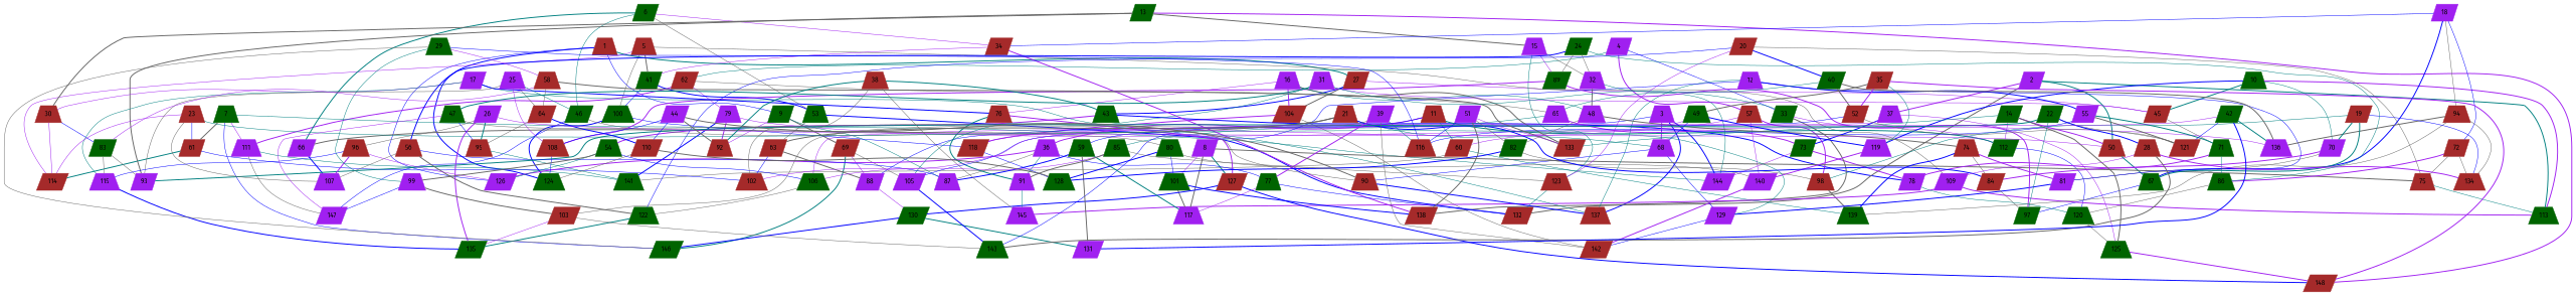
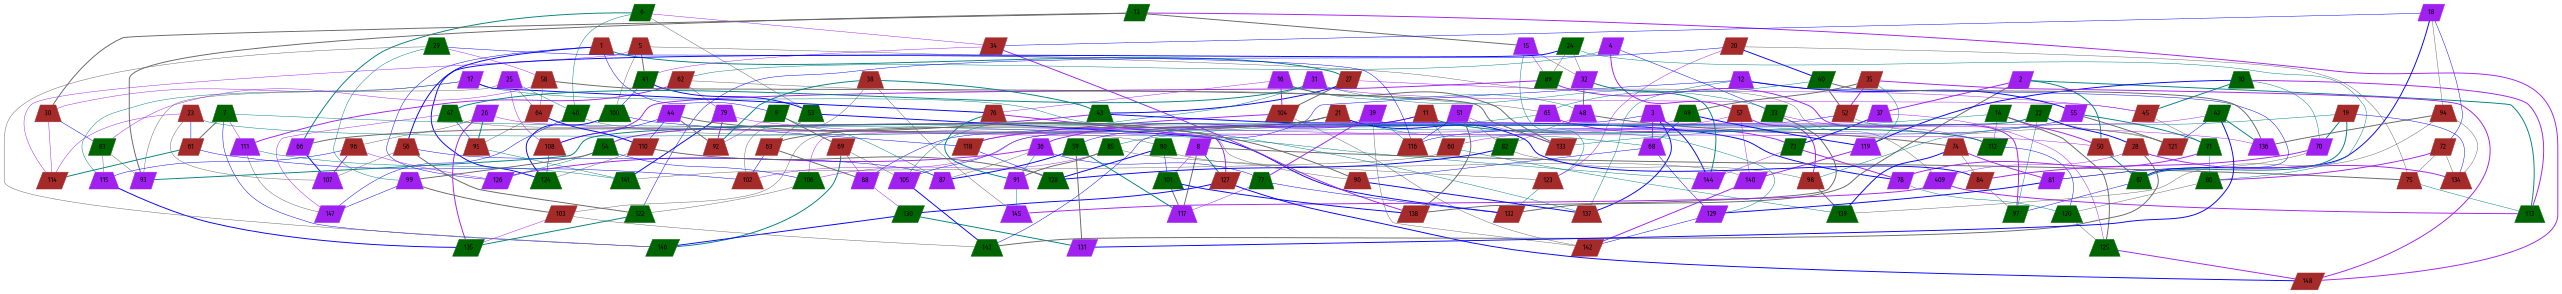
  graph {
    fontname="Fira Sans"
    node [color=brown fontname="Fira Sans" shape=trapezium style=filled]
    edge [color=gray40 fontname="Fira Sans" style=solid]
    9 [color=darkgreen shape=parallelogram]
    1
    27 [shape=parallelogram]
    124 [color=darkgreen]
    126 [color=purple shape=parallelogram]
    69 [shape=parallelogram]
    87 [color=purple]
    92
    45 [shape=parallelogram]
    104 [shape=parallelogram]
    43 [color=darkgreen]
    2 [color=purple shape=parallelogram]
    37 [color=purple]
    50
    113 [color=darkgreen]
    132 [shape=parallelogram]
    125 [color=darkgreen]
    73 [color=darkgreen shape=parallelogram]
    106 [color=darkgreen]
    67 [color=darkgreen]
    3 [color=purple]
    88 [color=purple shape=parallelogram]
    137
    144 [color=purple shape=parallelogram]
    68 [color=purple]
    66 [color=purple shape=parallelogram]
    107 [color=purple]
    130 [color=darkgreen shape=parallelogram]
    4 [color=purple shape=parallelogram]
    33 [color=darkgreen shape=parallelogram]
    57
    62 [shape=parallelogram]
    112 [color=darkgreen shape=parallelogram]
    138 [shape=parallelogram]
    60 [shape=parallelogram]
    98
    140 [color=purple shape=parallelogram]
    111 [color=purple]
    65 [color=purple]
    79 [color=purple]
    41 [color=darkgreen shape=parallelogram]
    5
    100 [color=darkgreen]
-   109 [color=purple shape=parallelogram]
+   109 [color=purple shape=parallelogram label=409]
    114 [shape=parallelogram]
    53 [color=darkgreen]
    118 [shape=parallelogram]
    145 [color=purple]
    6 [color=darkgreen shape=parallelogram]
    34 [shape=parallelogram]
    46 [color=darkgreen shape=parallelogram]
    80 [color=darkgreen]
    147 [color=purple shape=parallelogram]
    63 [shape=parallelogram]
    7 [color=darkgreen]
    61 [shape=parallelogram]
    146 [color=darkgreen shape=parallelogram]
    102
    141 [color=darkgreen]
    8 [color=purple shape=parallelogram]
    75
    101 [color=darkgreen]
    117 [color=purple]
    127 [shape=parallelogram]
    148 [shape=parallelogram]
    105 [color=purple shape=parallelogram]
    10 [color=darkgreen]
    70 [color=purple shape=parallelogram]
    119 [color=purple]
    71 [color=darkgreen]
    81 [color=purple shape=parallelogram]
    84 [shape=parallelogram]
    36 [color=purple]
    11
    143 [color=darkgreen]
    77 [color=darkgreen]
    91 [color=purple]
    139 [color=darkgreen]
    120 [color=darkgreen]
    12 [color=purple]
    55 [color=purple shape=parallelogram]
    59 [color=darkgreen]
    121 [shape=parallelogram]
    116
    131 [color=purple shape=parallelogram]
    129 [color=purple shape=parallelogram]
    13 [color=darkgreen shape=parallelogram]
    15 [color=purple]
    30
    93 [color=purple shape=parallelogram]
-   32 [color=purple]
+   32 [color=purple shape=parallelogram]
    89 [color=darkgreen shape=parallelogram]
    123
    83 [color=darkgreen shape=parallelogram]
    14 [color=darkgreen shape=parallelogram]
    133 [shape=parallelogram]
    48 [color=purple]
    97 [color=darkgreen shape=parallelogram]
    108
    16 [color=purple]
    76
    74
    82 [color=darkgreen shape=parallelogram]
    142 [shape=parallelogram]
    17 [color=purple shape=parallelogram]
    115 [color=purple]
    135 [color=darkgreen shape=parallelogram]
    18 [color=purple shape=parallelogram]
    72 [shape=parallelogram]
    94
    134
    86 [color=darkgreen]
    136 [color=purple]
    19 [shape=parallelogram]
    20 [shape=parallelogram]
    40 [color=darkgreen shape=parallelogram]
    122 [color=darkgreen]
    52 [shape=parallelogram]
    21
    90
    22 [color=darkgreen shape=parallelogram]
    28
    23
    24 [color=darkgreen shape=parallelogram]
    56
    25 [color=purple]
    64 [shape=parallelogram]
    95
    110 [shape=parallelogram]
    26 [color=purple shape=parallelogram]
    96
    54 [color=darkgreen]
    78 [color=purple shape=parallelogram]
    29 [color=darkgreen]
    58
    99 [color=purple]
    103 [shape=parallelogram]
    31 [color=purple]
    47 [color=darkgreen]
    35 [shape=parallelogram]
    49 [color=darkgreen]
    38
    39 [color=purple shape=parallelogram]
    85 [color=darkgreen]
    42 [color=darkgreen shape=parallelogram]
    44 [color=purple shape=parallelogram]
    128 [color=darkgreen]
    51 [color=purple shape=parallelogram]
    9 -- 69 [style=bold]
    9 -- 87 [color=teal]
    9 -- 92 [color=purple]
    1 -- 9 [color=blue]
    1 -- 27 [color=teal style=bold]
    1 -- 124 [color=blue style=bold]
    1 -- 126 [color=blue]
    27 -- 45 [color=purple]
    27 -- 104 [style=bold]
    27 -- 43 [color=blue style=bold]
    69 -- 88 [color=purple]
    69 -- 146 [color=teal style=bold]
    69 -- 105
    45 -- 71
    104 -- 118 [color=purple style=bold]
    104 -- 142
    43 -- 54 [color=purple style=bold]
    43 -- 78 [color=blue style=bold]
    2 -- 37 [color=purple style=bold]
    2 -- 50 [color=teal style=bold]
    2 -- 113 [color=teal style=bold]
    2 -- 132 [style=bold]
    37 -- 125 [color=purple]
    37 -- 73 [color=blue style=bold]
    37 -- 106 [color=purple]
    50 -- 67 [color=teal style=bold]
    125 -- 148 [color=purple style=bold]
    73 -- 144 [color=purple]
    73 -- 78 [color=purple style=bold]
    106 -- 122
    67 -- 97 [color=blue]
    3 -- 88 [color=blue]
    3 -- 137 [color=blue style=bold]
    3 -- 144 [color=blue style=bold]
    3 -- 68 [color=purple style=bold]
    88 -- 130 [color=purple]
    68 -- 129 [color=blue]
    68 -- 90 [color=blue]
    66 -- 107 [color=blue style=bold]
    130 -- 146 [color=blue style=bold]
    130 -- 131 [color=teal style=bold]
    4 -- 33 [color=blue]
    4 -- 57 [color=purple style=bold]
    4 -- 62 [color=teal]
    33 -- 112 [color=purple]
    33 -- 138 [style=bold]
    57 -- 60 [color=purple]
    57 -- 98 [color=purple style=bold]
    57 -- 140 [color=purple]
    62 -- 111 [color=purple style=bold]
    62 -- 65
    62 -- 79 [color=purple]
    112 -- 120 [color=blue]
    60 -- 141
    60 -- 139 [color=teal]
    98 -- 139 [style=bold]
    140 -- 142 [color=purple style=bold]
    111 -- 147
    111 -- 141 [color=teal]
    65 -- 73 [color=purple style=bold]
    65 -- 85 [color=teal]
    79 -- 92 [color=purple style=bold]
    79 -- 141 [color=blue style=bold]
    79 -- 136 [color=purple]
    41 -- 100 [color=blue]
    41 -- 53 [color=blue style=bold]
    5 -- 41 [style=bold]
    5 -- 100
    5 -- 109
    5 -- 114 [color=purple]
    100 -- 124 [color=blue style=bold]
    100 -- 118 [color=blue]
    109 -- 113 [color=purple style=bold]
    109 -- 145 [color=purple style=bold]
    53 -- 132 [color=blue style=bold]
    53 -- 63
    118 -- 128 [color=blue]
    6 -- 66 [color=teal style=bold]
    6 -- 53
    6 -- 34 [color=purple]
    6 -- 46 [color=teal]
    34 -- 138 [color=purple style=bold]
    34 -- 41 [color=purple]
    46 -- 80
    46 -- 147 [color=blue]
    80 -- 140
    80 -- 101 [color=blue]
    80 -- 128 [color=blue style=bold]
    63 -- 88 [style=bold]
    63 -- 102 [color=blue]
    7 -- 144 [color=teal]
    7 -- 111 [color=purple]
    7 -- 61 [style=bold]
    7 -- 146 [color=blue]
    61 -- 114 [color=teal style=bold]
    61 -- 102 [color=blue]
    8 -- 75 [style=bold]
    8 -- 101 [color=purple]
    8 -- 117 [style=bold]
    8 -- 127 [color=teal style=bold]
    75 -- 113 [color=teal]
    101 -- 138 [color=blue style=bold]
    101 -- 117 [style=bold]
    127 -- 130 [color=blue style=bold]
    127 -- 148 [color=blue style=bold]
    105 -- 143 [color=blue style=bold]
    10 -- 45 [color=teal style=bold]
    10 -- 113 [color=purple style=bold]
    10 -- 70 [color=teal]
    10 -- 119 [color=blue style=bold]
    70 -- 81
    70 -- 84 [color=purple style=bold]
    119 -- 140 [color=purple style=bold]
    71 -- 86 [color=teal]
    71 -- 78 [color=purple style=bold]
    81 -- 129 [color=blue style=bold]
    84 -- 97
    36 -- 126 [color=purple style=bold]
    36 -- 87
    36 -- 77 [color=blue]
    36 -- 91 [color=teal]
    11 -- 112 [color=teal style=bold]
    11 -- 60 [color=teal]
    11 -- 36 [color=purple style=bold]
    11 -- 143 [color=blue]
    77 -- 132 [color=blue]
    77 -- 117 [color=purple]
    91 -- 145 [color=teal]
    120 -- 125
    12 -- 137 [color=teal]
    12 -- 81 [color=blue]
    12 -- 55 [color=blue style=bold]
    12 -- 59 [color=blue]
    55 -- 71 [color=teal style=bold]
    55 -- 121 [style=bold]
    55 -- 116 [color=blue]
    59 -- 87 [color=blue style=bold]
    59 -- 117 [color=teal style=bold]
    59 -- 131 [style=bold]
    129 -- 142 [color=blue]
    13 -- 148 [color=purple style=bold]
    13 -- 15 [style=bold]
    13 -- 30 [style=bold]
    13 -- 93 [style=bold]
    15 -- 32
    15 -- 89 [color=purple]
    15 -- 123 [color=teal]
    30 -- 114 [color=purple]
    30 -- 83 [color=blue]
-   32 -- 144 [color=teal]
+   32 -- 144 [color=teal style=bold]
    32 -- 48 [style=bold]
    89 -- 97 [color=purple style=bold]
    89 -- 108 [color=purple style=bold]
    123 -- 132 [color=teal]
    83 -- 93
    83 -- 115
    14 -- 50 [color=purple style=bold]
    14 -- 125 [style=bold]
    14 -- 112 [color=purple]
    14 -- 133 [color=teal]
    48 -- 74 [style=bold]
    48 -- 82
    108 -- 124 [color=blue]
    16 -- 104 [color=purple style=bold]
    16 -- 133 [style=bold]
    16 -- 48 [color=teal]
    16 -- 76 [color=purple]
    76 -- 127 [color=purple style=bold]
    76 -- 91 [color=teal style=bold]
    74 -- 81 [color=purple style=bold]
    74 -- 84
    74 -- 139 [color=blue style=bold]
    82 -- 98
    82 -- 128 [color=blue style=bold]
    17 -- 137 [color=teal]
    17 -- 30 [color=purple]
    17 -- 76 [color=blue style=bold]
    17 -- 115 [color=teal]
    115 -- 135 [color=blue style=bold]
    18 -- 67 [color=blue style=bold]
    18 -- 34 [color=blue]
    18 -- 72 [color=blue]
    18 -- 94
    72 -- 75
    72 -- 134
    72 -- 86 [color=purple style=bold]
    94 -- 139
    94 -- 134
    94 -- 136 [style=bold]
    86 -- 120
    19 -- 67 [color=teal style=bold]
    19 -- 98 [color=teal]
    19 -- 70 [color=teal style=bold]
    19 -- 134 [color=blue]
    20 -- 75
    20 -- 123 [color=purple]
    20 -- 40 [color=blue style=bold]
    20 -- 122 [color=blue]
    40 -- 65 [color=teal]
    40 -- 136 [style=bold]
    40 -- 52 [style=bold]
    122 -- 135 [color=teal style=bold]
    52 -- 105 [color=blue]
    52 -- 121
    21 -- 68 [color=teal]
    21 -- 66 [style=bold]
    21 -- 63 [style=bold]
    21 -- 84 [color=blue style=bold]
    90 -- 137 [color=blue style=bold]
    22 -- 121
    22 -- 93 [color=teal style=bold]
    22 -- 97 [color=teal]
    22 -- 28 [color=blue style=bold]
    28 -- 109 [color=purple]
    28 -- 143 [style=bold]
    28 -- 134 [color=purple style=bold]
    23 -- 107
    23 -- 114 [color=purple]
    23 -- 61 [color=blue]
    23 -- 129 [color=teal]
    24 -- 32
    24 -- 89
    24 -- 86 [color=teal]
    24 -- 56 [color=blue style=bold]
    56 -- 87 [color=blue]
    56 -- 107
    56 -- 122 [style=bold]
    25 -- 46 [color=teal]
    25 -- 93
    25 -- 108 [color=purple]
    25 -- 64
    64 -- 95
    64 -- 110 [color=blue style=bold]
    95 -- 141 [color=teal]
    110 -- 124
    110 -- 128 [style=bold]
    26 -- 50 [color=purple]
    26 -- 135 [color=purple style=bold]
    26 -- 95 [color=teal style=bold]
    26 -- 96
    96 -- 126 [color=purple]
    96 -- 107 [color=purple style=bold]
    96 -- 115 [color=blue]
    54 -- 126 [color=teal]
    54 -- 106 [color=blue]
    54 -- 99 [style=bold]
    78 -- 120 [color=teal]
    29 -- 146
    29 -- 116 [color=blue]
    29 -- 58 [color=purple]
    29 -- 99 [color=teal]
    58 -- 83 [color=purple]
    58 -- 133 [style=bold]
    58 -- 64
    99 -- 147 [color=blue]
    99 -- 103 [style=bold]
    103 -- 143
    103 -- 135 [color=purple]
    31 -- 45 [color=purple]
    31 -- 33 [color=teal]
    31 -- 105 [color=teal]
    31 -- 47 [color=teal style=bold]
    47 -- 147 [color=purple]
    47 -- 90
    47 -- 95 [color=blue]
    35 -- 148 [color=purple style=bold]
    35 -- 119 [color=teal]
    35 -- 52 [color=purple style=bold]
    35 -- 49 [style=bold]
    49 -- 68 [color=blue]
    49 -- 118 [color=purple]
    49 -- 119 [color=blue style=bold]
    38 -- 92 [color=teal style=bold]
    38 -- 43 [color=teal style=bold]
    38 -- 145
    38 -- 102
    39 -- 77 [color=purple style=bold]
    39 -- 116 [color=teal]
    39 -- 142
    39 -- 103
    85 -- 106 [color=purple]
    85 -- 91 [style=bold]
    85 -- 123
    42 -- 102 [color=purple]
    42 -- 121 [color=blue]
    42 -- 131 [color=blue style=bold]
    42 -- 136 [color=teal style=bold]
    44 -- 92 [style=bold]
    44 -- 108 [color=blue]
    44 -- 90 [style=bold]
    44 -- 110 [color=blue]
    51 -- 138 [style=bold]
    51 -- 116 [color=blue]
    51 -- 133 [color=purple]
    51 -- 82
  }
